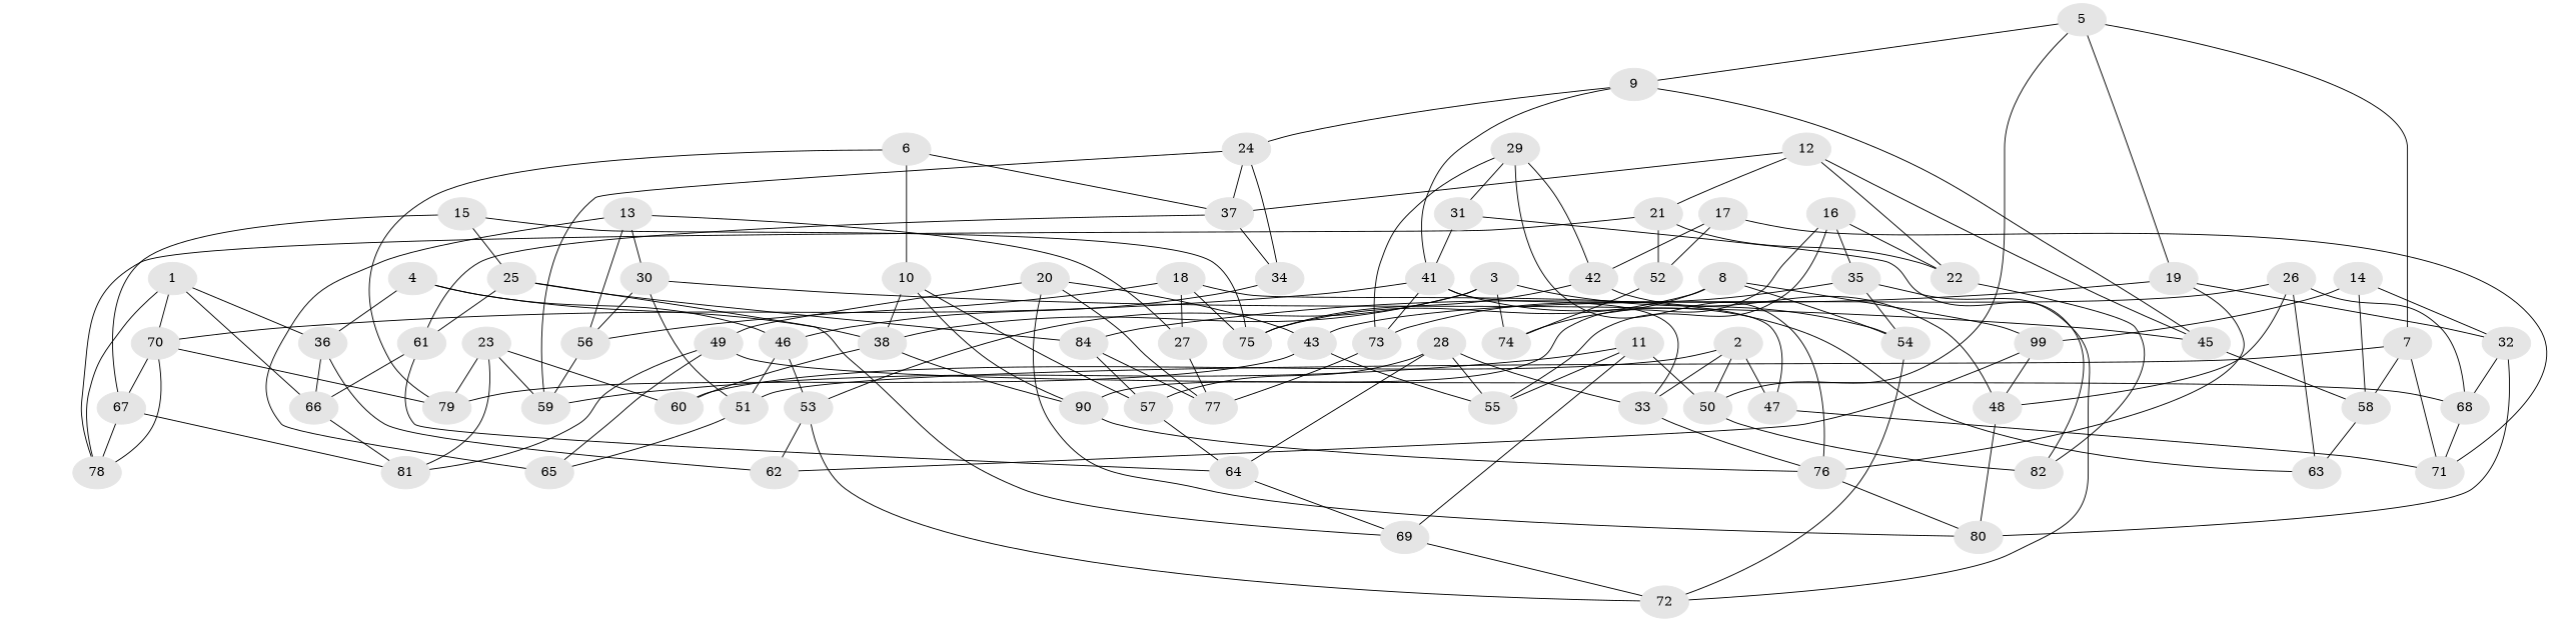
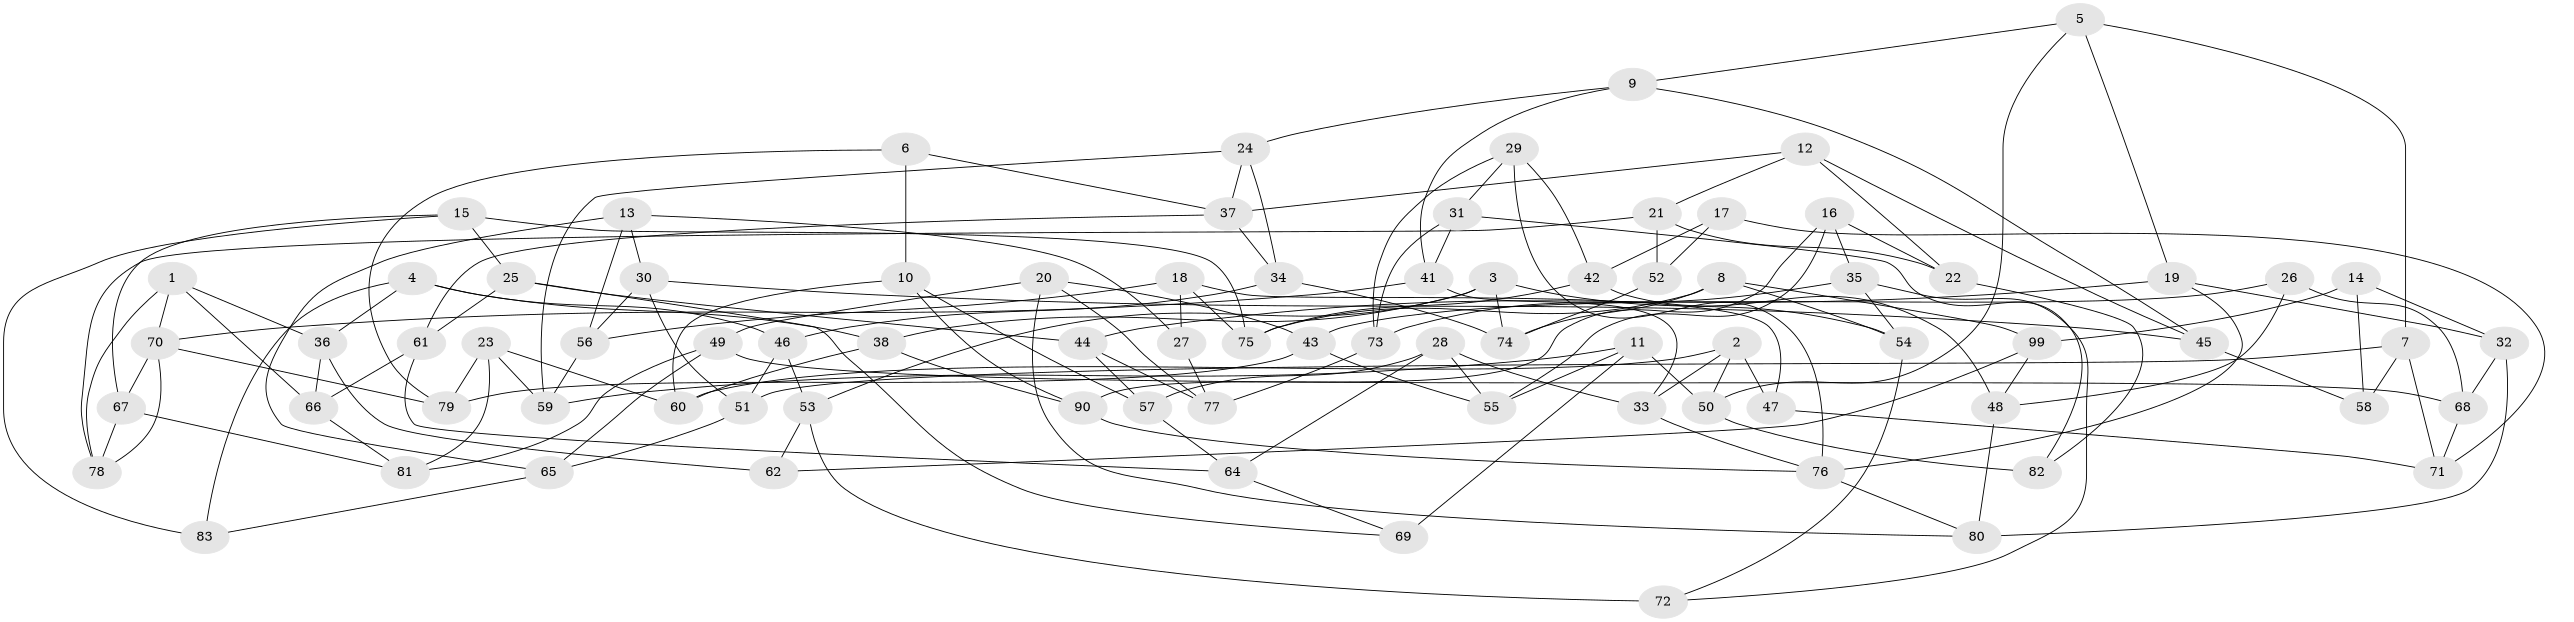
  graph {
    node [color=gray90 style=filled]
    1
    36
    66
    70
    78
    62
    81
    79
    67
    2
    33
    47
    50
    60
    76
    71
    82
    3
    38
    53
    54
    74
    n23 [label=90]
    72
    4
    46
+   83
    51
    5
    7
    9
    19
    58
    24
    41
    45
    32
-   44 [label=84]
+   44
    6
    10
    37
    57
    34
    61
    65
-   63
    8
    n48 [label=99]
    75
    48
    59
    64
    11
    55
    69
    12
    21
    22
    52
    13
    27
    30
    56
    77
    14
    80
    68
    15
    25
    16
    35
    73
    17
    42
    18
    20
    43
    49
    23
    26
    28
    29
    31
    1 -- 36
    1 -- 66
    1 -- 70
    1 -- 78
    36 -- 66
    36 -- 62
    66 -- 81
    70 -- 78
    70 -- 79
    70 -- 67
    67 -- 78
    67 -- 81
    2 -- 33
    2 -- 47
    2 -- 50
    2 -- 60
    33 -- 76
    47 -- 71
    50 -- 82
    76 -- 80
    3 -- 38
    3 -- 53
    3 -- 54
    3 -- 74
    38 -- 60
    38 -- n23
    53 -- 62
    53 -- 72
    54 -- 72
    n23 -- 76
    4 -- 36
    4 -- 38
    4 -- 46
+   4 -- 83
    46 -- 53
    46 -- 51
    51 -- 65
    5 -- 50
    5 -- 7
    5 -- 9
    5 -- 19
    7 -- 71
    7 -- 51
    7 -- 58
    9 -- 24
    9 -- 41
    9 -- 45
    19 -- 76
    19 -- 32
    19 -- 44
-   58 -- 63
    24 -- 37
    24 -- 34
    24 -- 59
    41 -- 70
    41 -- 33
-   41 -- 63
    45 -- 58
    32 -- 80
    32 -- 68
    44 -- 57
    44 -- 77
    6 -- 79
    6 -- 10
    6 -- 37
-   10 -- 38
+   10 -- 60
    10 -- n23
    10 -- 57
    37 -- 34
    37 -- 61
    57 -- 64
+   34 -- 74
    34 -- 46
    61 -- 66
    61 -- 64
+   65 -- 83
    8 -- 54
    8 -- 74
    8 -- n48
    8 -- 75
    n48 -- 62
    n48 -- 48
    48 -- 80
    64 -- 69
    11 -- 50
    11 -- 59
    11 -- 55
    11 -- 69
-   69 -- 72
    12 -- 45
    12 -- 37
    12 -- 21
    12 -- 22
    21 -- 78
    21 -- 22
    21 -- 52
    22 -- 82
    52 -- 74
    13 -- 65
    13 -- 27
    13 -- 30
    13 -- 56
    27 -- 77
    30 -- 51
    30 -- 45
    30 -- 56
    56 -- 59
    14 -- 58
    14 -- 32
    14 -- n48
    68 -- 71
    15 -- 67
+   15 -- 83
    15 -- 75
    15 -- 25
    25 -- 44
    25 -- 61
    25 -- 69
    16 -- n23
    16 -- 55
    16 -- 22
    16 -- 35
    35 -- 54
    35 -- 72
    35 -- 73
    73 -- 77
    17 -- 71
    17 -- 52
    17 -- 42
    42 -- 75
    42 -- 48
    18 -- 47
    18 -- 75
    18 -- 27
    18 -- 56
    20 -- 77
    20 -- 80
    20 -- 43
    20 -- 49
    43 -- 79
    43 -- 55
    49 -- 81
    49 -- 65
    49 -- 68
    23 -- 81
    23 -- 79
    23 -- 60
    23 -- 59
-   26 -- 63
    26 -- 48
    26 -- 68
    26 -- 43
    28 -- 33
    28 -- 57
    28 -- 64
    28 -- 55
    29 -- 76
    29 -- 73
    29 -- 42
    29 -- 31
    31 -- 82
    31 -- 41
-   41 -- 73
+   31 -- 73
  }
